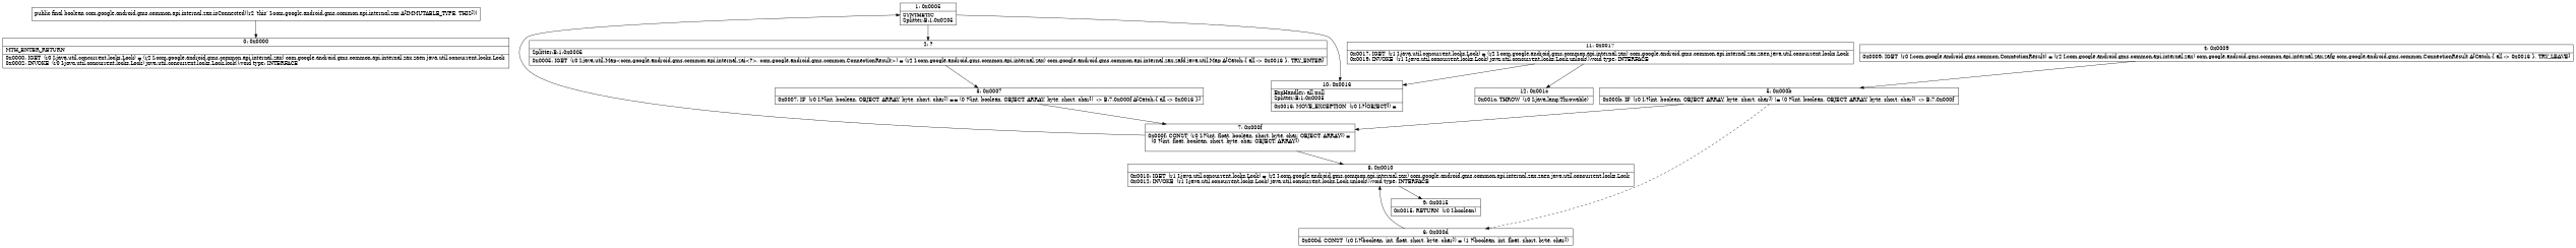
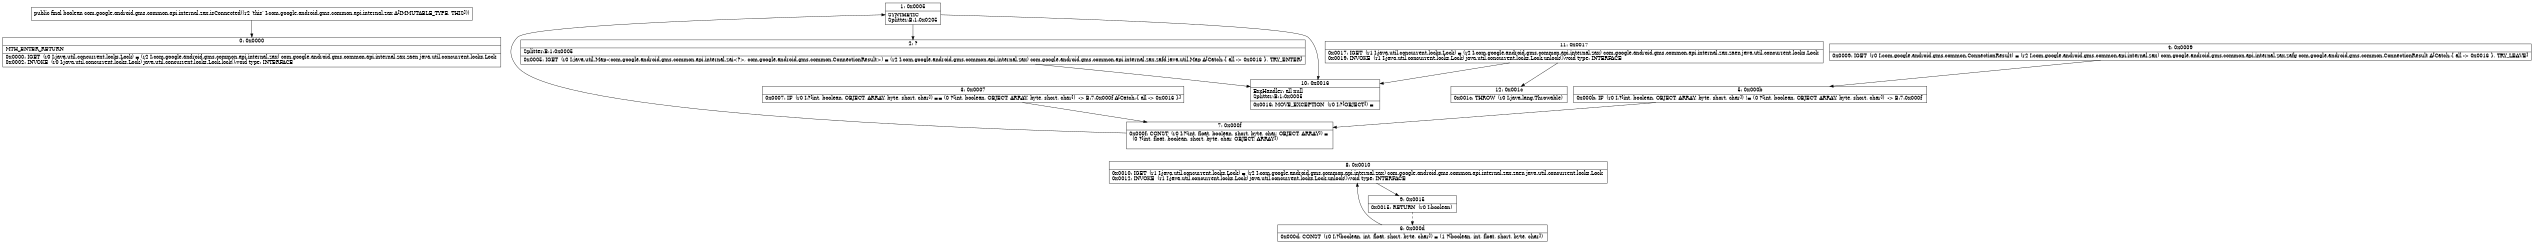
  digraph {
    node [shape=record]
    n1 [label="{0\:\ 0x0000|MTH_ENTER_RETURN\l|0x0000: IGET  (r0 I:java.util.concurrent.locks.Lock) = (r2 I:com.google.android.gms.common.api.internal.zax) com.google.android.gms.common.api.internal.zax.zaen java.util.concurrent.locks.Lock \l0x0002: INVOKE  (r0 I:java.util.concurrent.locks.Lock) java.util.concurrent.locks.Lock.lock():void type: INTERFACE \l}"]
    n2 [label="{1\:\ 0x0005|SYNTHETIC\lSplitter:B:1:0x0205\l}"]
    n3 [label="{2\:\ ?|Splitter:B:1:0x0005\l|0x0005: IGET  (r0 I:java.util.Map\<com.google.android.gms.common.api.internal.zai\<?\>, com.google.android.gms.common.ConnectionResult\>) = (r2 I:com.google.android.gms.common.api.internal.zax) com.google.android.gms.common.api.internal.zax.zafd java.util.Map A[Catch:\{ all \-\> 0x0016 \}, TRY_ENTER]\l}"]
    n4 [label="{10\:\ 0x0016|ExcHandler: all null\lSplitter:B:1:0x0005\l|0x0016: MOVE_EXCEPTION  (r0 I:?[OBJECT]) =  \l}"]
    n5 [label="{3\:\ 0x0007|0x0007: IF  (r0 I:?[int, boolean, OBJECT, ARRAY, byte, short, char]) == (0 ?[int, boolean, OBJECT, ARRAY, byte, short, char])  \-\> B:7:0x000f A[Catch:\{ all \-\> 0x0016 \}]\l}"]
    n6 [label="{7\:\ 0x000f|0x000f: CONST  (r0 I:?[int, float, boolean, short, byte, char, OBJECT, ARRAY]) = \l  (0 ?[int, float, boolean, short, byte, char, OBJECT, ARRAY])\l \l}"]
    n7 [label="{4\:\ 0x0009|0x0009: IGET  (r0 I:com.google.android.gms.common.ConnectionResult) = (r2 I:com.google.android.gms.common.api.internal.zax) com.google.android.gms.common.api.internal.zax.zafg com.google.android.gms.common.ConnectionResult A[Catch:\{ all \-\> 0x0016 \}, TRY_LEAVE]\l}"]
    n8 [label="{5\:\ 0x000b|0x000b: IF  (r0 I:?[int, boolean, OBJECT, ARRAY, byte, short, char]) != (0 ?[int, boolean, OBJECT, ARRAY, byte, short, char])  \-\> B:7:0x000f \l}"]
    n9 [label="{8\:\ 0x0010|0x0010: IGET  (r1 I:java.util.concurrent.locks.Lock) = (r2 I:com.google.android.gms.common.api.internal.zax) com.google.android.gms.common.api.internal.zax.zaen java.util.concurrent.locks.Lock \l0x0012: INVOKE  (r1 I:java.util.concurrent.locks.Lock) java.util.concurrent.locks.Lock.unlock():void type: INTERFACE \l}"]
    n10 [label="{6\:\ 0x000d|0x000d: CONST  (r0 I:?[boolean, int, float, short, byte, char]) = (1 ?[boolean, int, float, short, byte, char]) \l}"]
    n11 [label="{9\:\ 0x0015|0x0015: RETURN  (r0 I:boolean) \l}"]
    n12 [label="{11\:\ 0x0017|0x0017: IGET  (r1 I:java.util.concurrent.locks.Lock) = (r2 I:com.google.android.gms.common.api.internal.zax) com.google.android.gms.common.api.internal.zax.zaen java.util.concurrent.locks.Lock \l0x0019: INVOKE  (r1 I:java.util.concurrent.locks.Lock) java.util.concurrent.locks.Lock.unlock():void type: INTERFACE \l}"]
    n13 [label="{12\:\ 0x001c|0x001c: THROW  (r0 I:java.lang.Throwable) \l}"]
    n14 [label="{public final boolean com.google.android.gms.common.api.internal.zax.isConnected((r2 'this' I:com.google.android.gms.common.api.internal.zax A[IMMUTABLE_TYPE, THIS])) }"]
    n2 -> n3
    n2 -> n4
-   n3 -> n5
+   n3 -> n4
    n5 -> n6
    n6 -> n2
-   n6 -> n9
    n7 -> n8
    n8 -> n6
-   n8 -> n10 [style=dashed]
+   n11 -> n10 [style=dashed]
    n9 -> n11
    n10 -> n9
    n12 -> n4
    n12 -> n13
    n14 -> n1
  }
